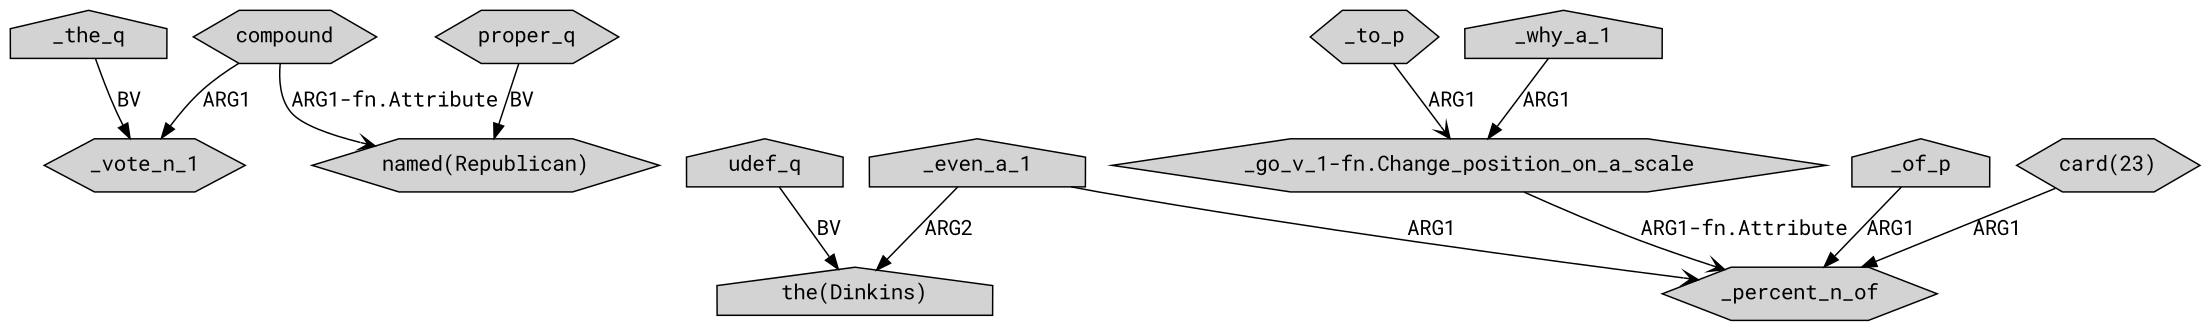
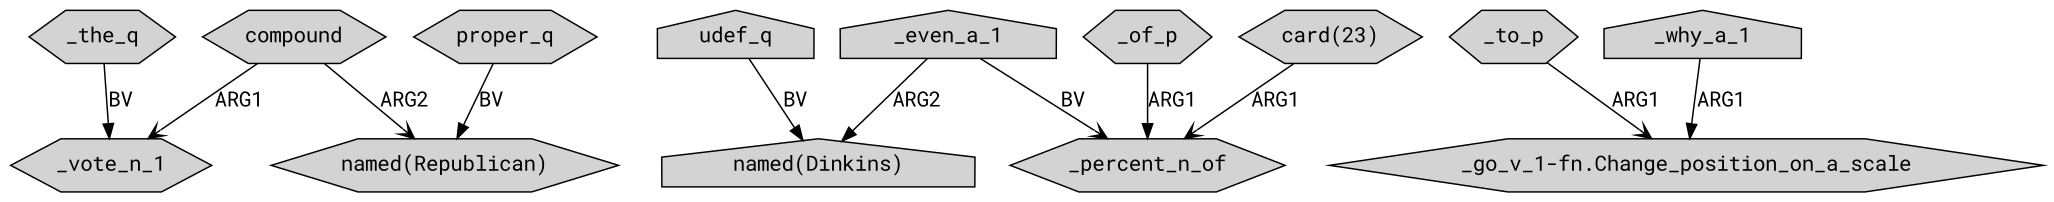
  digraph {
    fontname="Roboto Mono"
    node [fontname="Roboto Mono" shape=hexagon style=filled]
    edge [arrowhead=normal fontname="Roboto Mono"]
    compound
    _vote_n_1
    "named(Republican)"
    udef_q [shape=house]
-   "named(Dinkins)" [shape=house label="the(Dinkins)"]
+   "named(Dinkins)" [shape=house]
    "_go_v_1-fn.Change_position_on_a_scale"
    _percent_n_of
-   _of_p [shape=house]
+   _of_p
    _to_p
    n10 [label="card(23)"]
    proper_q
    _even_a_1 [shape=house]
    _why_a_1 [shape=house]
-   _the_q [shape=house]
-   compound -> _vote_n_1 [label=ARG1]
-   compound -> "named(Republican)" [arrowhead=vee label="ARG1-fn.Attribute"]
+   _the_q
+   compound -> _vote_n_1 [arrowhead=vee label=ARG1]
+   compound -> "named(Republican)" [arrowhead=vee label=ARG2]
    udef_q -> "named(Dinkins)" [label=BV]
-   "_go_v_1-fn.Change_position_on_a_scale" -> _percent_n_of [arrowhead=vee label="ARG1-fn.Attribute"]
    _of_p -> _percent_n_of [label=ARG1]
    _to_p -> "_go_v_1-fn.Change_position_on_a_scale" [arrowhead=vee label=ARG1]
-   n10 -> _percent_n_of [label=ARG1]
+   n10 -> _percent_n_of [arrowhead=vee label=ARG1]
    proper_q -> "named(Republican)" [label=BV]
    _even_a_1 -> "named(Dinkins)" [label=ARG2]
-   _even_a_1 -> _percent_n_of [arrowhead=vee label=ARG1]
+   _even_a_1 -> _percent_n_of [arrowhead=vee label=BV]
    _why_a_1 -> "_go_v_1-fn.Change_position_on_a_scale" [label=ARG1]
    _the_q -> _vote_n_1 [label=BV]
  }
